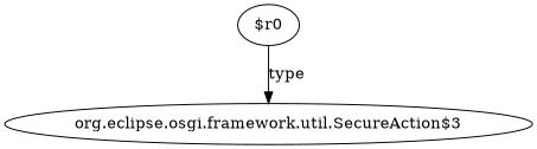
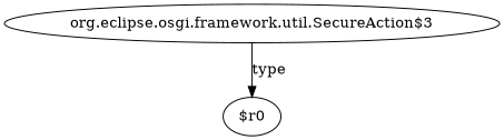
  digraph {
    n1 [label="org.eclipse.osgi.framework.util.SecureAction$3"]
    n2 [label="$r0"]
-   n2 -> n1 [label=type]
+   n1 -> n2 [label=type]
  }
